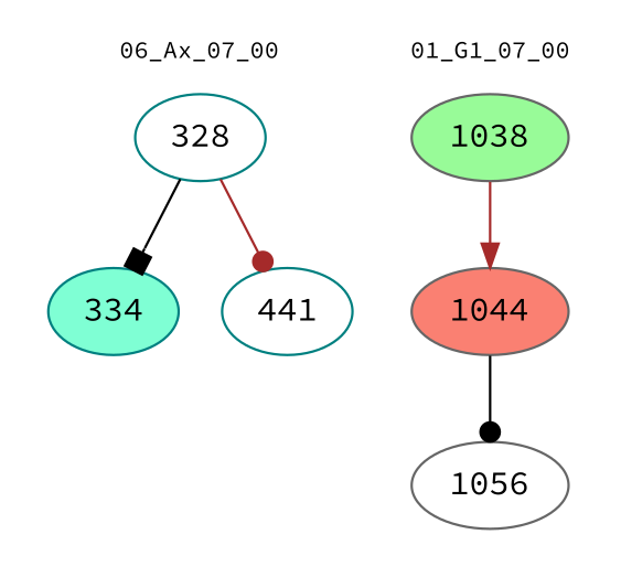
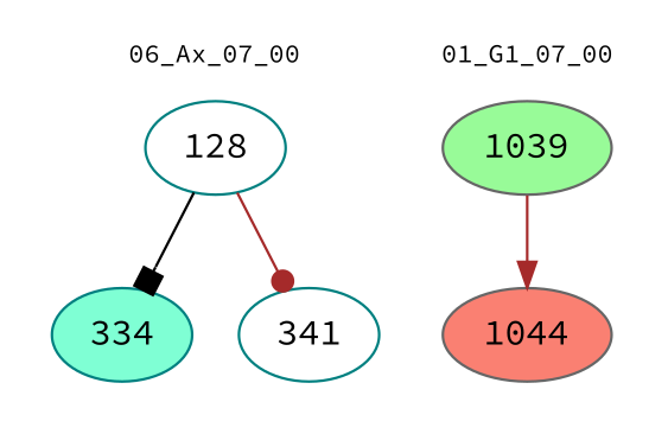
  digraph {
    fontname="Source Code Pro"
    node [color=teal fillcolor=white fontname="Source Code Pro" style=filled]
    edge [arrowhead=dot color=black fontname="Source Code Pro"]
-   n1 [label=328]
+   n1 [label=128]
    n2 [fillcolor=aquamarine label=334]
-   n3 [label=441]
+   n3 [label=341]
    n4 [color=gray40 fillcolor=salmon label=1044]
-   n5 [color=gray40 fillcolor=palegreen label=1038]
-   n6 [color=gray40 label=1056]
+   n5 [color=gray40 fillcolor=palegreen label=1039]
    subgraph cluster_1 {
      color=white
      fontsize=10
      label="06_Ax_07_00"
      n1
      n2
      n3
    }
    subgraph cluster_2 {
      color=white
      fontsize=10
      label="01_G1_07_00"
      n4
      n5
-     n6
    }
    n1 -> n2 [arrowhead=box]
    n1 -> n3 [color=brown]
-   n4 -> n6
    n5 -> n4 [arrowhead=normal color=brown]
  }
